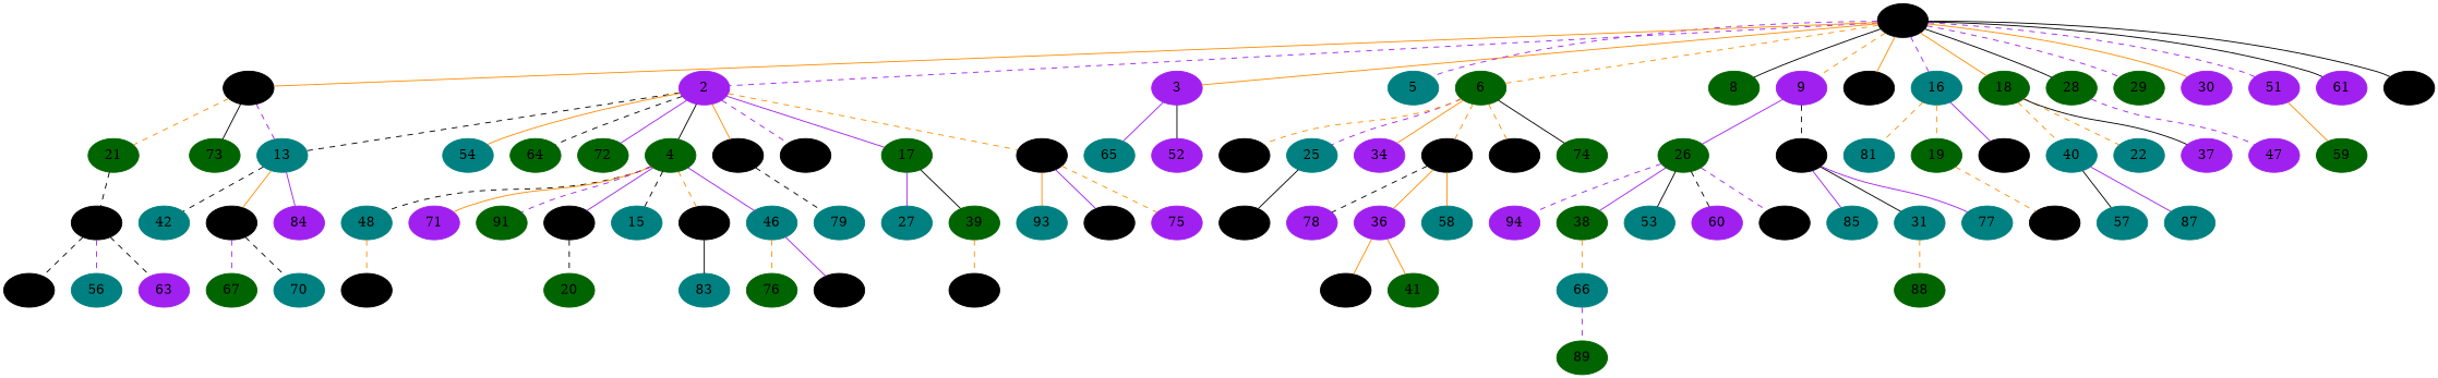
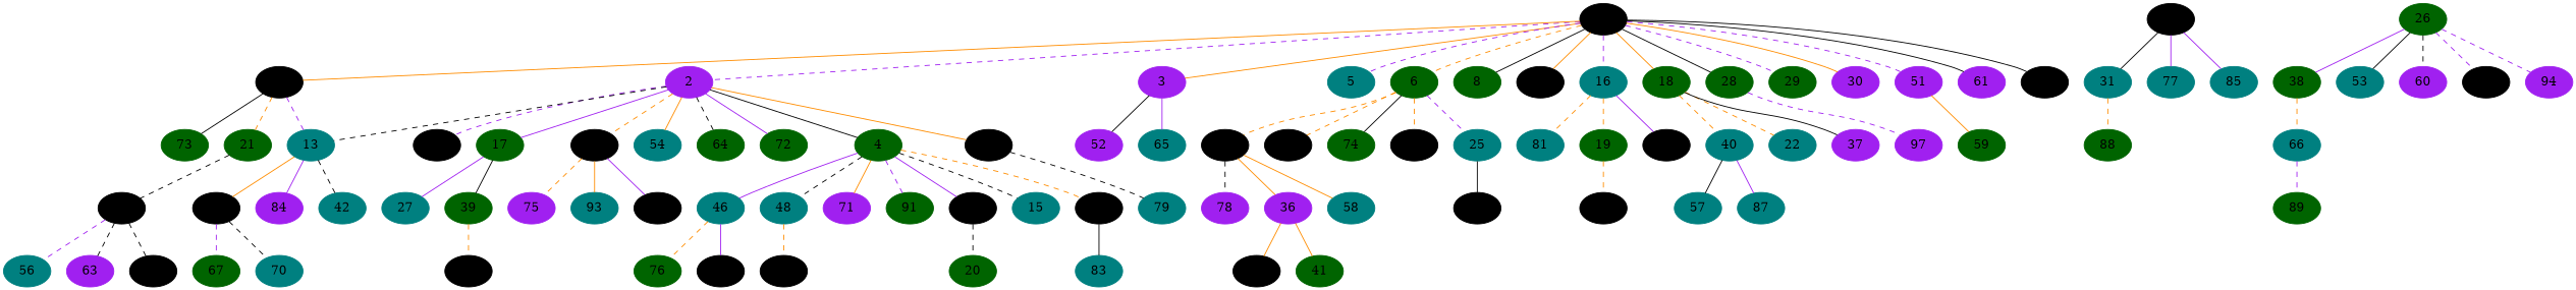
  graph {
    node [color=teal style=filled]
    edge [color=darkorange style=dashed]
    1 [color=black]
    2 [color=purple]
    3 [color=purple]
    5
    6 [color=darkgreen]
    8 [color=darkgreen]
-   9 [color=purple]
    11 [color=black]
    12 [color=black]
    16
    18 [color=darkgreen]
    28 [color=darkgreen]
    29 [color=darkgreen]
    30 [color=purple]
    51 [color=purple]
    61 [color=purple]
    80 [color=black]
    4 [color=darkgreen]
    7 [color=black]
    10 [color=black]
    13
    17 [color=darkgreen]
    23 [color=black]
    54
    64 [color=darkgreen]
    72 [color=darkgreen]
    52 [color=purple]
    65
    25
-   34 [color=purple]
    35 [color=black]
    49 [color=black]
    74 [color=darkgreen]
    90 [color=black]
    24 [color=black]
    26 [color=darkgreen]
    21 [color=darkgreen]
    73 [color=darkgreen]
    19 [color=darkgreen]
    44 [color=black]
    81
    22
    37 [color=purple]
    40
-   47 [color=purple]
+   47 [color=purple label=97]
    59 [color=darkgreen]
    14 [color=black]
    15
    33 [color=black]
    46
    48
    71 [color=purple]
    91 [color=darkgreen]
    79
    42
    43 [color=black]
    84 [color=purple]
    27
    39 [color=darkgreen]
    62 [color=black]
    75 [color=purple]
    93
    20 [color=darkgreen]
    83
    68 [color=black]
    76 [color=darkgreen]
    86 [color=black]
    45 [color=black]
    36 [color=purple]
    58
    78 [color=purple]
    31
    77
    85
    38 [color=darkgreen]
    53
    60 [color=purple]
    92 [color=black]
    94 [color=purple]
    50 [color=black]
    67 [color=darkgreen]
    70
    32 [color=black]
    55 [color=black]
    57
    87
    56
    63 [color=purple]
    69 [color=black]
    88 [color=darkgreen]
    66
    41 [color=darkgreen]
    82 [color=black]
    89 [color=darkgreen]
    1 -- 2 [color=purple]
    1 -- 3 [style=solid]
    1 -- 5 [color=purple]
    1 -- 6
    1 -- 8 [color=black style=solid]
-   1 -- 9
    1 -- 11 [style=solid]
    1 -- 12 [style=solid]
    1 -- 16 [color=purple]
    1 -- 18 [style=solid]
    1 -- 28 [color=black style=solid]
    1 -- 29 [color=purple]
    1 -- 30 [style=solid]
    1 -- 51 [color=purple]
    1 -- 61 [color=black style=solid]
    1 -- 80 [color=black style=solid]
    2 -- 4 [color=black style=solid]
    2 -- 7 [style=solid]
    2 -- 10 [color=purple]
    2 -- 13 [color=black]
    2 -- 17 [color=purple style=solid]
    2 -- 23
    2 -- 54 [style=solid]
    2 -- 64 [color=black]
    2 -- 72 [color=purple style=solid]
    3 -- 52 [color=black style=solid]
    3 -- 65 [color=purple style=solid]
    6 -- 25 [color=purple]
-   6 -- 34 [style=solid]
    6 -- 35
    6 -- 49
    6 -- 74 [color=black style=solid]
    6 -- 90
-   9 -- 24 [color=black]
-   9 -- 26 [color=purple style=solid]
    12 -- 13 [color=purple]
    12 -- 21
    12 -- 73 [color=black style=solid]
    16 -- 19
    16 -- 44 [color=purple style=solid]
    16 -- 81
    18 -- 22
    18 -- 37 [color=black style=solid]
    18 -- 40
    28 -- 47 [color=purple]
    51 -- 59 [style=solid]
    4 -- 14 [color=purple style=solid]
    4 -- 15 [color=black]
    4 -- 33
    4 -- 46 [color=purple style=solid]
    4 -- 48 [color=black]
    4 -- 71 [style=solid]
    4 -- 91 [color=purple]
    7 -- 79 [color=black]
    13 -- 42 [color=black]
    13 -- 43 [style=solid]
    13 -- 84 [color=purple style=solid]
    17 -- 27 [color=purple style=solid]
    17 -- 39 [color=black style=solid]
    23 -- 62 [color=purple style=solid]
    23 -- 75
    23 -- 93 [style=solid]
    25 -- 45 [color=black style=solid]
    35 -- 36 [style=solid]
    35 -- 58 [style=solid]
    35 -- 78 [color=black]
    24 -- 31 [color=black style=solid]
    24 -- 77 [color=purple style=solid]
    24 -- 85 [color=purple style=solid]
    26 -- 38 [color=purple style=solid]
    26 -- 53 [color=black style=solid]
    26 -- 60 [color=black]
    26 -- 92 [color=purple]
    26 -- 94 [color=purple]
    21 -- 50 [color=black]
    19 -- 32
    40 -- 57 [color=black style=solid]
    40 -- 87 [color=purple style=solid]
    14 -- 20 [color=black]
    33 -- 83 [color=black style=solid]
    46 -- 68 [color=purple style=solid]
    46 -- 76
    48 -- 86
    43 -- 67 [color=purple]
    43 -- 70 [color=black]
    39 -- 55
    36 -- 41 [style=solid]
    36 -- 82 [style=solid]
    31 -- 88
    38 -- 66
    50 -- 56 [color=purple]
    50 -- 63 [color=black]
    50 -- 69 [color=black]
    66 -- 89 [color=purple]
  }
